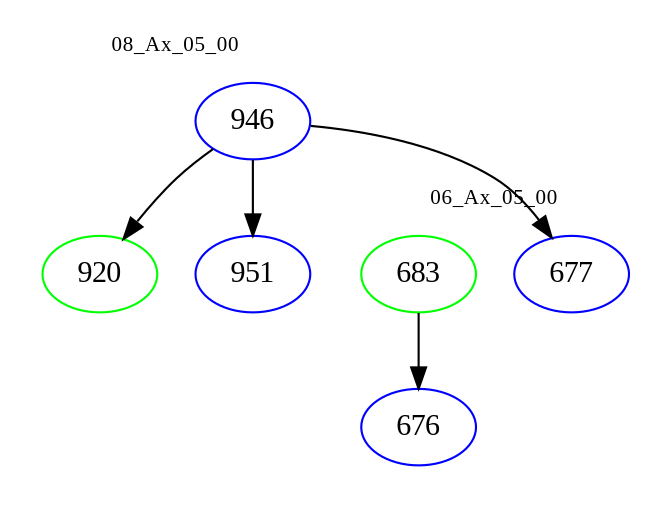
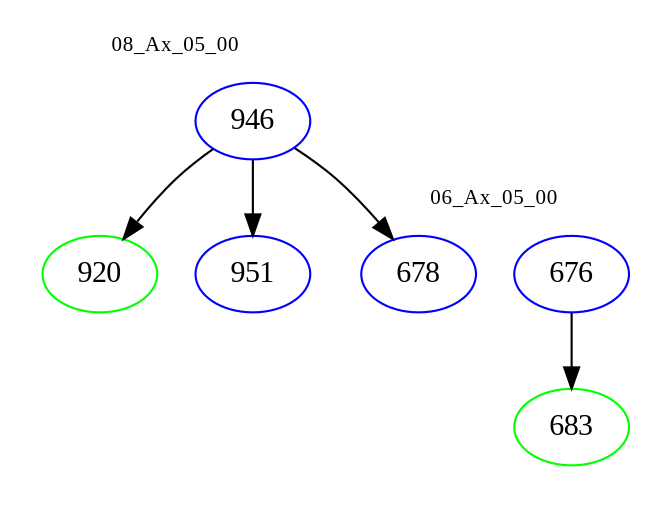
  digraph {
    fontname="Liberation Serif"
    node [color=blue fontname="Liberation Serif"]
    edge [color=black fontname="Liberation Serif"]
    n1 [label=676]
-   n2 [label=677]
+   n2 [label=678]
    n3 [color=green label=683]
    n4 [label=946]
    n5 [color=green label=920]
    n6 [label=951]
    subgraph cluster_1 {
      color=white
      fontsize=10
      label="06_Ax_05_00"
      n1
      n2
      n3
    }
    subgraph cluster_2 {
      color=white
      fontsize=10
      label="08_Ax_05_00"
      n4
      n5
      n6
    }
-   n3 -> n1
+   n1 -> n3
    n4 -> n2
    n4 -> n5
    n4 -> n6
  }
